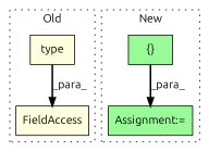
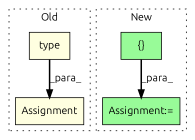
  digraph {
    fontname=Ubuntu
    node [fillcolor=lightyellow fontname=Ubuntu shape=box style=filled]
    edge [fontname=Ubuntu style=bold]
    n1 [a=32 l="5,1" label=type s="4050,4065"]
-   n2 [a=22 l=10 label=FieldAccess s=4055]
+   n2 [a=22 l=10 label=Assignment s=4055]
    n3 [a=4 fillcolor=palegreen l=2 label="{}" s=4714]
    n4 [a=7 fillcolor=palegreen l=1 label="Assignment:=" s=4704]
    subgraph cluster_1 {
      label=Old
      style=dotted
      n1
      n2
    }
    subgraph cluster_2 {
      label=New
      style=dotted
      n3
      n4
    }
    n1 -> n2 [label=_para_]
    n3 -> n4 [label=_para_]
  }
